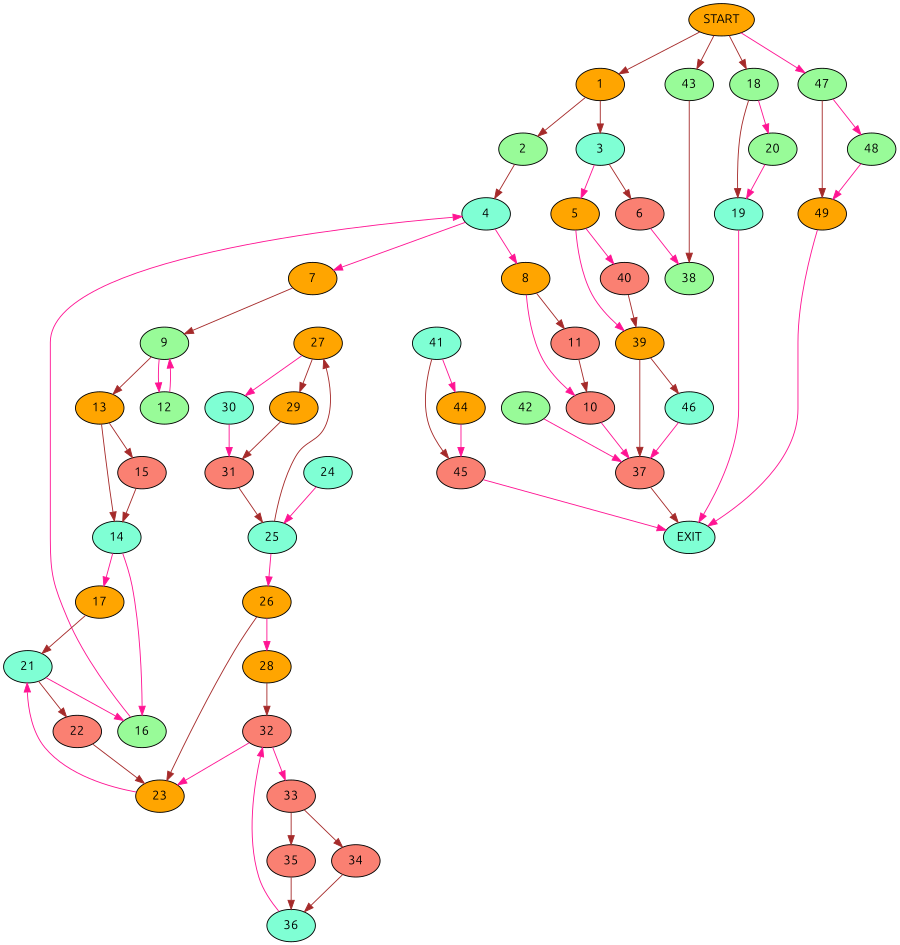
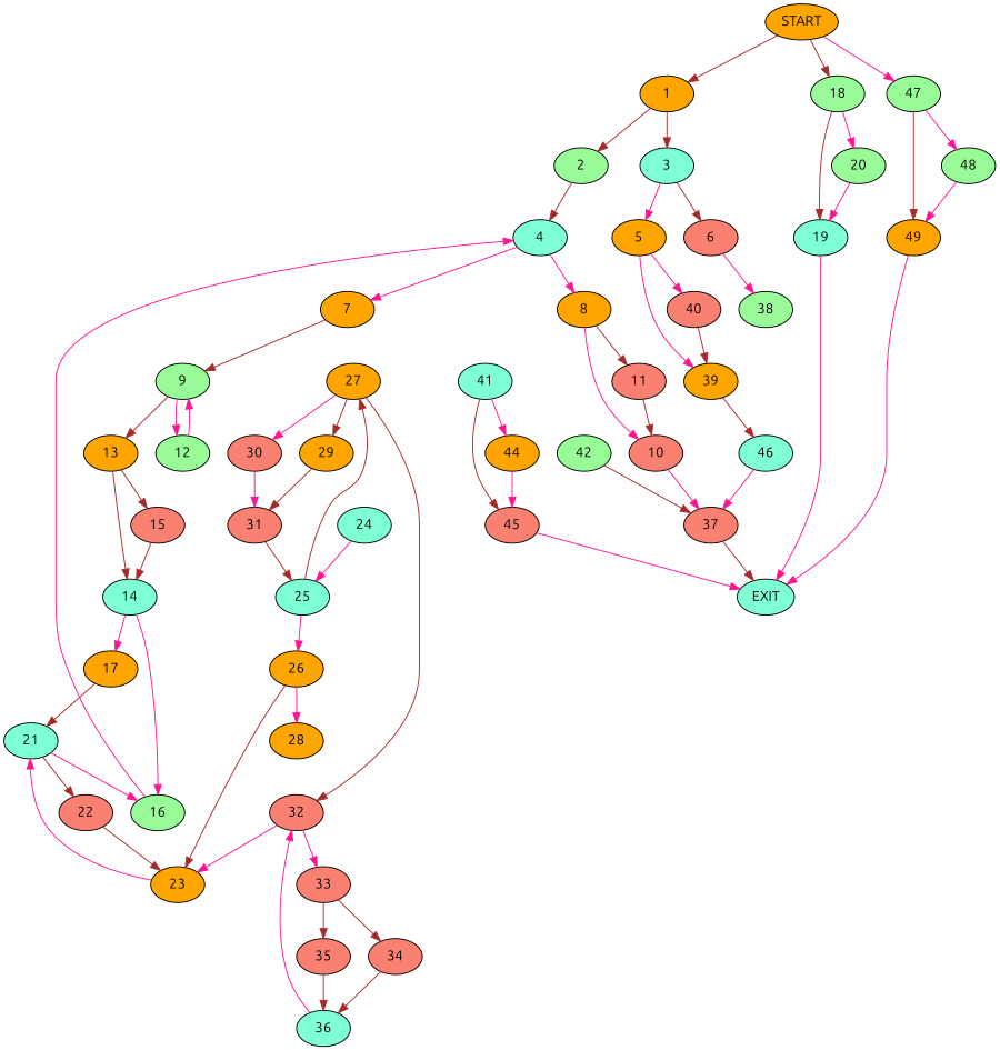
  digraph {
    fontname=Ubuntu
    node [fillcolor=orange fontname=Ubuntu style=filled]
    edge [color=brown fontname=Ubuntu]
    n1 [label=START]
    1
    18 [fillcolor=palegreen]
-   43 [fillcolor=palegreen]
    47 [fillcolor=palegreen]
    2 [fillcolor=palegreen]
    3 [fillcolor=aquamarine]
    19 [fillcolor=aquamarine]
    20 [fillcolor=palegreen]
    38 [fillcolor=palegreen]
    48 [fillcolor=palegreen]
    49
    n13 [fillcolor=aquamarine label=EXIT]
    4 [fillcolor=aquamarine]
    5
    6 [fillcolor=salmon]
    7
    8
    39
    40 [fillcolor=salmon]
    9 [fillcolor=palegreen]
    10 [fillcolor=salmon]
    11 [fillcolor=salmon]
    37 [fillcolor=salmon]
    46 [fillcolor=aquamarine]
    12 [fillcolor=palegreen]
    13
    14 [fillcolor=aquamarine]
    15 [fillcolor=salmon]
    16 [fillcolor=palegreen]
    17
    21 [fillcolor=aquamarine]
    22 [fillcolor=salmon]
    23
    24 [fillcolor=aquamarine]
    25 [fillcolor=aquamarine]
    26
    27
    28
    29
-   30 [fillcolor=aquamarine]
+   30 [fillcolor=salmon]
    32 [fillcolor=salmon]
    31 [fillcolor=salmon]
    33 [fillcolor=salmon]
    34 [fillcolor=salmon]
    35 [fillcolor=salmon]
    36 [fillcolor=aquamarine]
    41 [fillcolor=aquamarine]
    44
    45 [fillcolor=salmon]
    42 [fillcolor=palegreen]
    n1 -> 1
    n1 -> 18
-   n1 -> 43
    n1 -> 47 [color=deeppink]
    1 -> 2
    1 -> 3
    18 -> 19
    18 -> 20 [color=deeppink]
-   43 -> 38
    47 -> 48 [color=deeppink]
    47 -> 49
    2 -> 4
    3 -> 5 [color=deeppink]
    3 -> 6
    19 -> n13 [color=deeppink]
    20 -> 19 [color=deeppink]
    48 -> 49 [color=deeppink]
    49 -> n13 [color=deeppink]
    4 -> 7 [color=deeppink]
    4 -> 8 [color=deeppink]
    5 -> 39 [color=deeppink]
    5 -> 40 [color=deeppink]
    6 -> 38 [color=deeppink]
    7 -> 9
    8 -> 10 [color=deeppink]
    8 -> 11
-   39 -> 37
    39 -> 46
    40 -> 39
    9 -> 12 [color=deeppink]
    9 -> 13
    10 -> 37 [color=deeppink]
    11 -> 10
    37 -> n13
    46 -> 37 [color=deeppink]
    12 -> 9 [color=deeppink]
    13 -> 14
    13 -> 15
    14 -> 16 [color=deeppink]
    14 -> 17 [color=deeppink]
    15 -> 14
    16 -> 4 [color=deeppink]
    17 -> 21
    21 -> 16 [color=deeppink]
    21 -> 22
    22 -> 23
    23 -> 21 [color=deeppink]
    24 -> 25 [color=deeppink]
    25 -> 26 [color=deeppink]
    25 -> 27
    26 -> 23
    26 -> 28 [color=deeppink]
    27 -> 29
    27 -> 30 [color=deeppink]
-   28 -> 32
+   27 -> 32
    29 -> 31
    30 -> 31 [color=deeppink]
    32 -> 23 [color=deeppink]
    32 -> 33 [color=deeppink]
    31 -> 25
    33 -> 34
    33 -> 35
    34 -> 36
    35 -> 36
    36 -> 32 [color=deeppink]
    41 -> 44 [color=deeppink]
    41 -> 45
    44 -> 45 [color=deeppink]
    45 -> n13 [color=deeppink]
-   42 -> 37 [color=deeppink]
+   42 -> 37
  }
